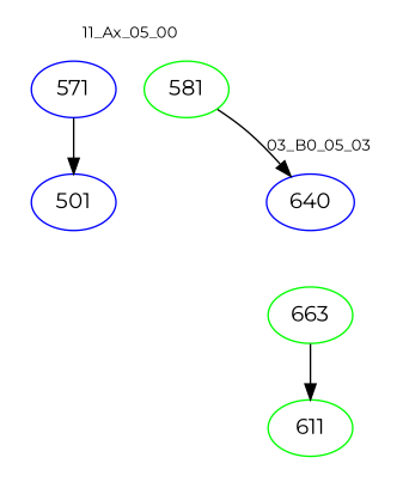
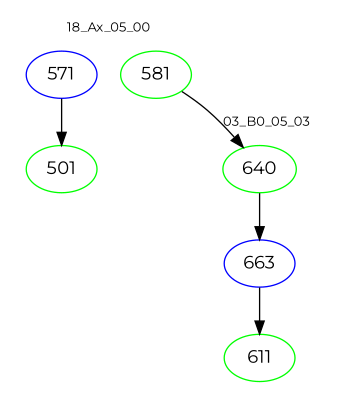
  digraph {
    fontname=Montserrat
    node [color=green fontname=Montserrat]
    edge [color=black fontname=Montserrat]
    n1 [label=581]
    n2 [color=blue label=571]
-   n3 [color=blue label=501]
-   n4 [color=blue label=640]
-   n5 [label=663]
+   n3 [label=501]
+   n4 [label=640]
+   n5 [color=blue label=663]
    n6 [label=611]
    subgraph cluster_1 {
      color=white
      fontsize=10
-     label="11_Ax_05_00"
+     label="18_Ax_05_00"
      n1
      n2
      n3
    }
    subgraph cluster_2 {
      color=white
      fontsize=10
      label="03_B0_05_03"
      n4
      n5
      n6
    }
    n1 -> n4
    n2 -> n3
+   n4 -> n5
    n5 -> n6
  }
